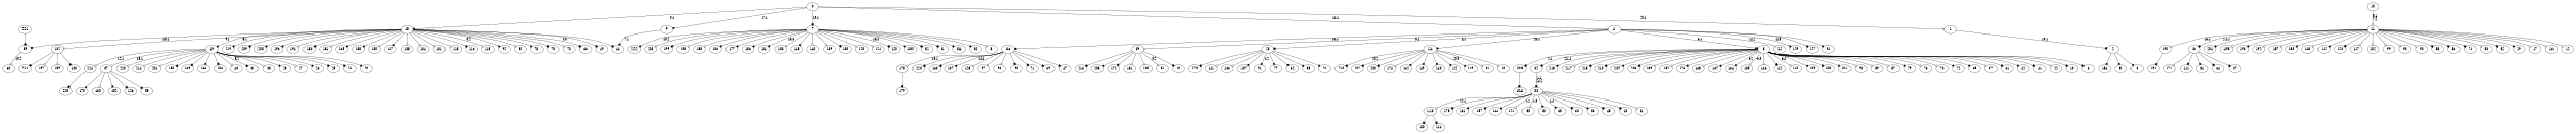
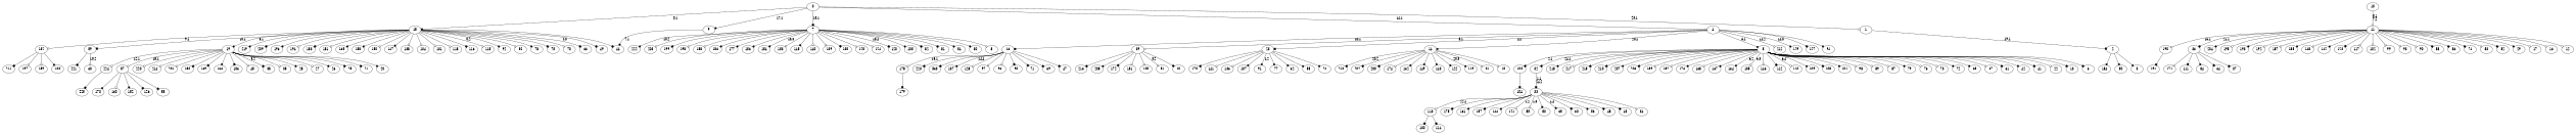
  digraph {
    fontname=Lato
    node [fontname=Lato]
    edge [arrowhead=odot fontname=Lato]
    224
    225
    190
    191
    178
    179
    132
    211
    197
    159
    133
    113
    130
    114
    103
    104
    59
    221
    60
    57
    173
    160
    152
    126
    58
    46
    223
-   163
+   163 [label=563]
    137
    128
    97
    96
    95
    71
    69
    47
    39
    216
    208
    172
    151
    100
    51
    40
    36
    171
    111
    84
    64
    37
    33
    175
    161
    157
    144
    121
    85
    83
    65
    63
    56
    48
    43
    34
    32
    23
    170
    141
    136
    107
    91
    77
    62
    55
    24
    19
    220
    214
    201
    180
    169
    166
    106
    45
    38
    35
    28
    27
    26
    25
    21
    20
    18
    219
    209
-   205
    196
    194
    183
    181
    165
    158
    150
    147
    138
    134
    131
    118
    116
    115
    92
    80
    78
    75
    70
    66
    49
    44
    14
    213
    202
    200
    174
    162
    149
    143
    122
    119
    31
    15
    11
    204
    195
    193
    192
    187
    185
    148
    142
    123
    117
    102
    99
    93
    90
    88
    86
    74
    53
    52
    29
    17
    16
    12
    10
    9
    7
    222
    203
    199
    198
    188
    186
    177
    156
    154
    153
    145
    140
    139
    135
    125
    124
    120
    105
    82
    81
    54
    30
    8
    5
    218
    217
    215
    210
    207
    206
    189
    182
    176
    168
    167
    164
    155
    146
    112
    110
    109
    108
    101
    98
    89
    87
    79
    76
    73
    72
    68
    67
    61
    42
    41
    22
    13
    6
    4
    212
    129
    127
    94
    2
    184
    50
    3
    1
    0
    224 -> 225 [arrowhead=box]
    190 -> 191 [arrowhead=box]
    178 -> 179 [arrowhead=box]
    132 -> 211 [arrowhead=box]
    132 -> 197
    132 -> 159
    132 -> 133 [arrowhead=dot]
    113 -> 130 [arrowhead=box]
    113 -> 114 [arrowhead=box]
    103 -> 104 [arrowhead=box]
-   221 -> 59 [arrowhead=box]
+   59 -> 221 [arrowhead=box]
    59 -> 60 [label="10,2"]
    57 -> 173 [arrowhead=dot]
    57 -> 160
    57 -> 152 [arrowhead=dot]
    57 -> 126 [arrowhead=box]
    57 -> 58 [arrowhead=box]
    46 -> 178 [label="15,1"]
    46 -> 223 [arrowhead=box]
    46 -> 163 [arrowhead=box]
    46 -> 137 [arrowhead=dot label="14,4"]
    46 -> 128
    46 -> 97
    46 -> 96
    46 -> 95 [arrowhead=box]
    46 -> 71 [arrowhead=box]
    46 -> 69 [arrowhead=box]
    46 -> 47 [arrowhead=box]
    39 -> 216 [arrowhead=box]
    39 -> 208 [arrowhead=dot]
    39 -> 172 [arrowhead=box]
    39 -> 151
    39 -> 100
    39 -> 51 [label="3,2"]
    39 -> 40 [arrowhead=box]
    36 -> 171
    36 -> 111 [arrowhead=box]
    36 -> 84 [arrowhead=dot]
    36 -> 64 [arrowhead=box]
    36 -> 37 [arrowhead=box]
    33 -> 113 [label="22,1"]
    33 -> 175 [arrowhead=box]
    33 -> 161 [arrowhead=dot]
    33 -> 157 [arrowhead=box]
    33 -> 144 [arrowhead=dot]
    33 -> 121 [label="1,2"]
    33 -> 85 [label="1,3"]
    33 -> 83 [arrowhead=dot]
    33 -> 65 [arrowhead=dot label="1,4"]
    33 -> 63 [arrowhead=box]
    33 -> 56 [arrowhead=dot]
    33 -> 48 [arrowhead=box]
    33 -> 43 [arrowhead=box]
    33 -> 34
    32 -> 33 [arrowhead=box label="1,1\n24,2"]
    23 -> 170 [arrowhead=box]
    23 -> 141
    23 -> 136
    23 -> 107 [arrowhead=dot]
    23 -> 91 [arrowhead=dot label="4,2"]
    23 -> 77 [arrowhead=dot]
    23 -> 62 [arrowhead=dot]
    23 -> 55 [arrowhead=dot]
    23 -> 24 [arrowhead=dot]
    19 -> 224 [label="12,1"]
    19 -> 57 [label="18,1"]
    19 -> 220
    19 -> 214
    19 -> 201
    19 -> 180 [arrowhead=box]
    19 -> 169 [arrowhead=box]
    19 -> 166 [arrowhead=dot]
    19 -> 106 [arrowhead=box]
    19 -> 45
    19 -> 38 [arrowhead=box label="8,2"]
    19 -> 35
    19 -> 28 [arrowhead=dot]
    19 -> 27
    19 -> 26 [arrowhead=dot]
    19 -> 25 [arrowhead=box]
    19 -> 21 [arrowhead=box]
    19 -> 20 [arrowhead=dot]
    18 -> 132 [label="9,1"]
    18 -> 59 [arrowhead=box label="10,1"]
    18 -> 19 [arrowhead=dot label="8,1"]
    18 -> 219 [arrowhead=dot]
    18 -> 209 [arrowhead=box]
-   18 -> 205 [arrowhead=dot]
    18 -> 196 [arrowhead=dot]
    18 -> 194
    18 -> 183 [arrowhead=box]
    18 -> 181
    18 -> 165 [arrowhead=dot]
    18 -> 158 [arrowhead=dot]
    18 -> 150
    18 -> 147 [arrowhead=dot]
    18 -> 138
    18 -> 134
    18 -> 131
    18 -> 118
    18 -> 116 [arrowhead=box]
    18 -> 115 [label="0,2"]
    18 -> 92 [arrowhead=dot]
    18 -> 80
    18 -> 78 [arrowhead=dot]
    18 -> 75 [arrowhead=box]
    18 -> 70
    18 -> 66 [arrowhead=box label="0,3"]
    18 -> 49 [arrowhead=box]
    18 -> 44 [arrowhead=box]
    14 -> 213 [arrowhead=box label="20,2"]
    14 -> 202 [arrowhead=box]
    14 -> 200 [arrowhead=box]
    14 -> 174
    14 -> 162 [arrowhead=dot]
    14 -> 149 [arrowhead=dot]
    14 -> 143 [arrowhead=dot]
    14 -> 122 [arrowhead=dot]
    14 -> 119 [arrowhead=dot label="20,3"]
    14 -> 31
    14 -> 15
    11 -> 190 [label="16,1"]
    11 -> 36 [arrowhead=box label="21,1"]
    11 -> 204 [arrowhead=dot]
    11 -> 195
    11 -> 193 [arrowhead=dot]
    11 -> 192
    11 -> 187
    11 -> 185 [arrowhead=dot]
    11 -> 148
    11 -> 142 [arrowhead=dot]
    11 -> 123 [arrowhead=box]
    11 -> 117
    11 -> 102
    11 -> 99
    11 -> 93
    11 -> 90
    11 -> 88 [arrowhead=box]
    11 -> 86 [arrowhead=box]
    11 -> 74 [arrowhead=box]
    11 -> 53
    11 -> 52 [arrowhead=box]
    11 -> 29 [arrowhead=dot]
    11 -> 17
    11 -> 16
    11 -> 12
    10 -> 11 [label="5,1\n7,2"]
    9 -> 44 [arrowhead=dot label="7,1"]
    7 -> 222 [arrowhead=dot label="13,2"]
    7 -> 203
    7 -> 199 [arrowhead=box]
    7 -> 198
    7 -> 188
    7 -> 186 [arrowhead=dot]
    7 -> 177 [arrowhead=dot]
    7 -> 156 [arrowhead=dot]
    7 -> 154 [arrowhead=dot label="13,3"]
    7 -> 153
    7 -> 145 [arrowhead=dot]
    7 -> 140
    7 -> 139
    7 -> 135 [arrowhead=box]
    7 -> 125
    7 -> 124
    7 -> 120 [arrowhead=box label="13,4"]
    7 -> 105 [arrowhead=dot]
    7 -> 82 [arrowhead=box]
    7 -> 81 [arrowhead=box]
    7 -> 54 [arrowhead=dot]
    7 -> 30 [arrowhead=dot]
    7 -> 8
    5 -> 103 [arrowhead=box label="2,1"]
    5 -> 32 [arrowhead=box label="24,1"]
    5 -> 218 [arrowhead=dot]
    5 -> 217
    5 -> 215 [arrowhead=box]
    5 -> 210 [arrowhead=box]
    5 -> 207 [arrowhead=dot]
    5 -> 206 [arrowhead=box]
    5 -> 189
    5 -> 182
    5 -> 176 [arrowhead=dot]
    5 -> 168
    5 -> 167 [arrowhead=dot]
    5 -> 164 [arrowhead=dot label="6,2"]
    5 -> 155 [label="6,3"]
    5 -> 146
    5 -> 112 [arrowhead=box]
    5 -> 110 [label="6,4"]
    5 -> 109 [arrowhead=dot]
    5 -> 108 [arrowhead=box]
    5 -> 101 [arrowhead=dot]
    5 -> 98
    5 -> 89
    5 -> 87
    5 -> 79 [arrowhead=dot]
    5 -> 76
    5 -> 73
    5 -> 72 [arrowhead=dot]
    5 -> 68 [arrowhead=dot]
    5 -> 67
    5 -> 61 [arrowhead=box]
    5 -> 42 [arrowhead=dot]
    5 -> 41 [arrowhead=box]
    5 -> 22
    5 -> 13 [arrowhead=box]
    5 -> 6 [arrowhead=box]
    4 -> 46 [arrowhead=box label="10,1"]
    4 -> 39 [label="3,1"]
    4 -> 23 [arrowhead=box label="4,1"]
    4 -> 14 [arrowhead=dot label="20,1"]
    4 -> 5 [arrowhead=dot label="6,1"]
    4 -> 212 [label="14,2"]
    4 -> 129 [arrowhead=dot label="14,3"]
    4 -> 127 [arrowhead=box]
    4 -> 94 [arrowhead=dot]
    2 -> 184 [arrowhead=dot]
    2 -> 50 [arrowhead=dot]
    2 -> 3 [arrowhead=dot]
    1 -> 2 [arrowhead=box label="19,1"]
    0 -> 18 [arrowhead=dot label="0,1"]
    0 -> 9 [arrowhead=dot label="17,1"]
    0 -> 7 [arrowhead=box label="13,1"]
    0 -> 4 [label="14,1"]
    0 -> 1 [label="23,1"]
  }
